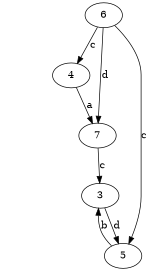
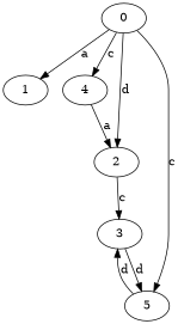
  strict digraph {
-   0 [label=6]
+   0
+   1
    4
    5
-   7
+   7 [label=2]
    3
+   0 -> 1 [label=a]
    0 -> 4 [label=c]
    0 -> 5 [label=c]
    0 -> 7 [label=d]
    4 -> 7 [label=a]
-   5 -> 3 [label=b]
+   5 -> 3 [label=d]
    7 -> 3 [label=c]
    3 -> 5 [label=d]
  }
